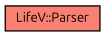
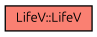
  digraph {
    rankdir=LR
    fontname=Ubuntu
-   n1 [color=black fillcolor=salmon fontname=Ubuntu fontsize=10 height=0.2 label="LifeV::Parser" shape=record style=filled width=0.4]
+   n1 [color=black fillcolor=salmon fontname=Ubuntu fontsize=10 height=0.2 label="LifeV::LifeV" shape=record style=filled width=0.4]
  }
